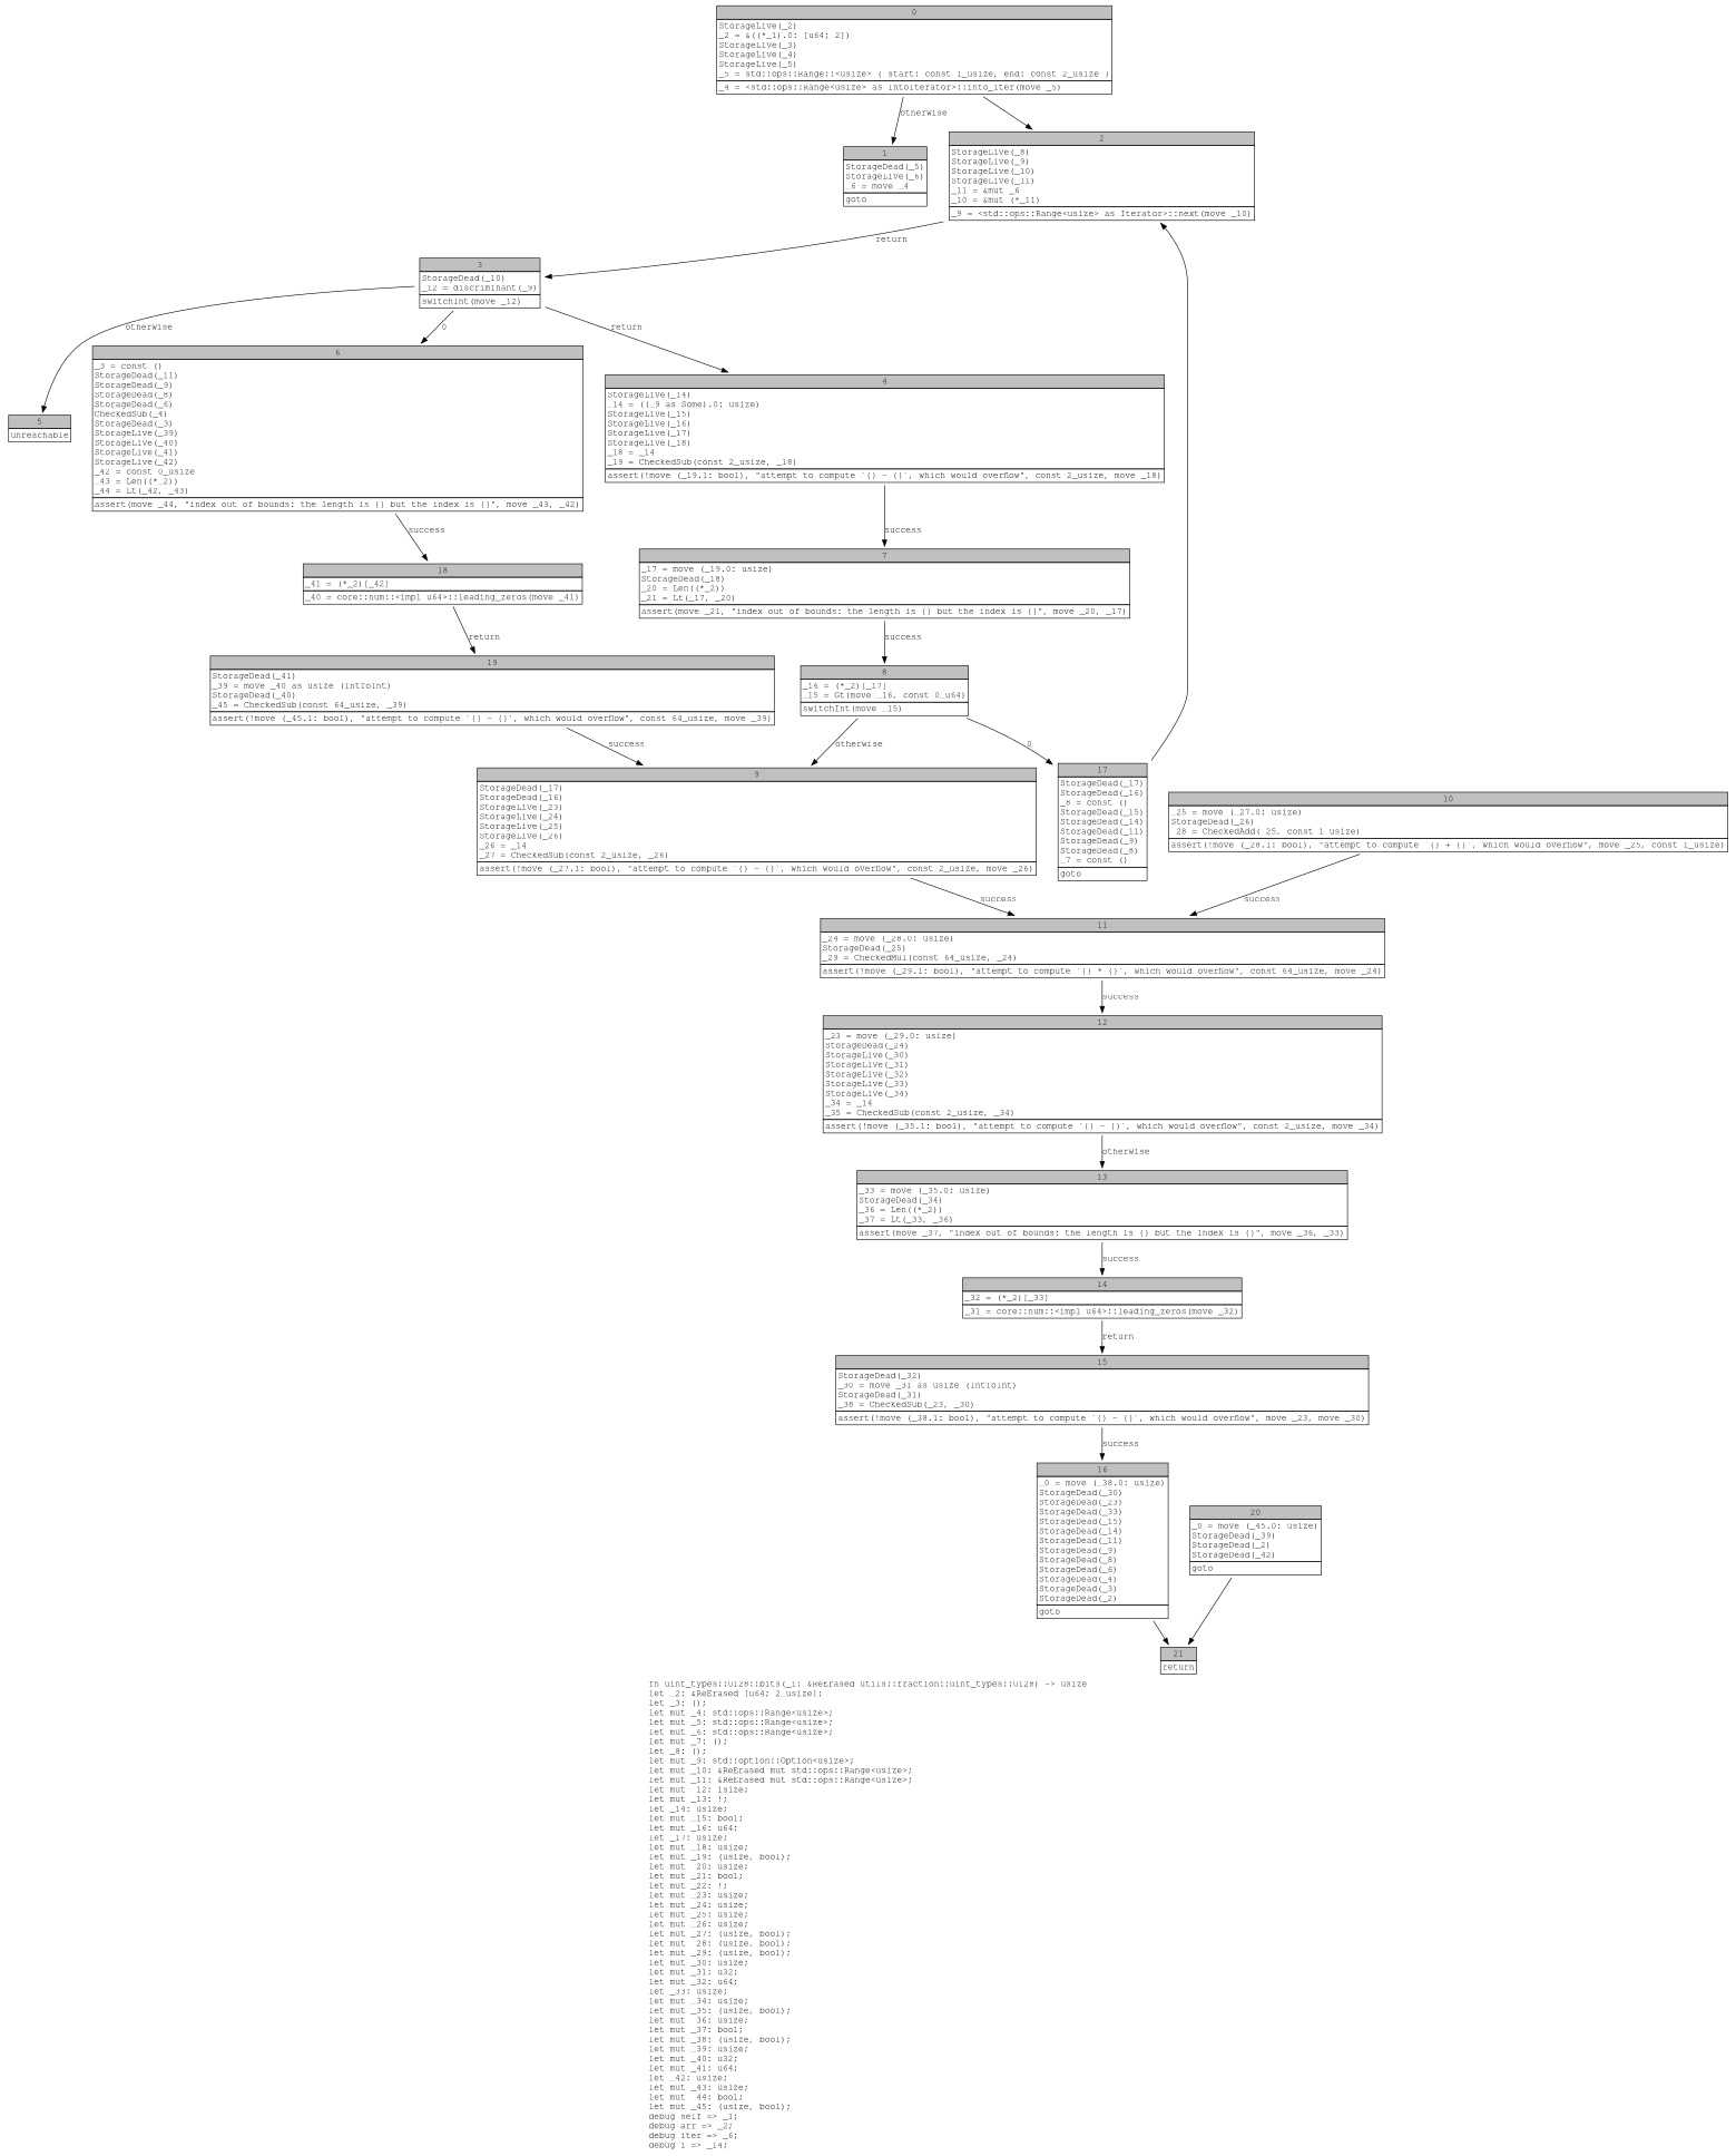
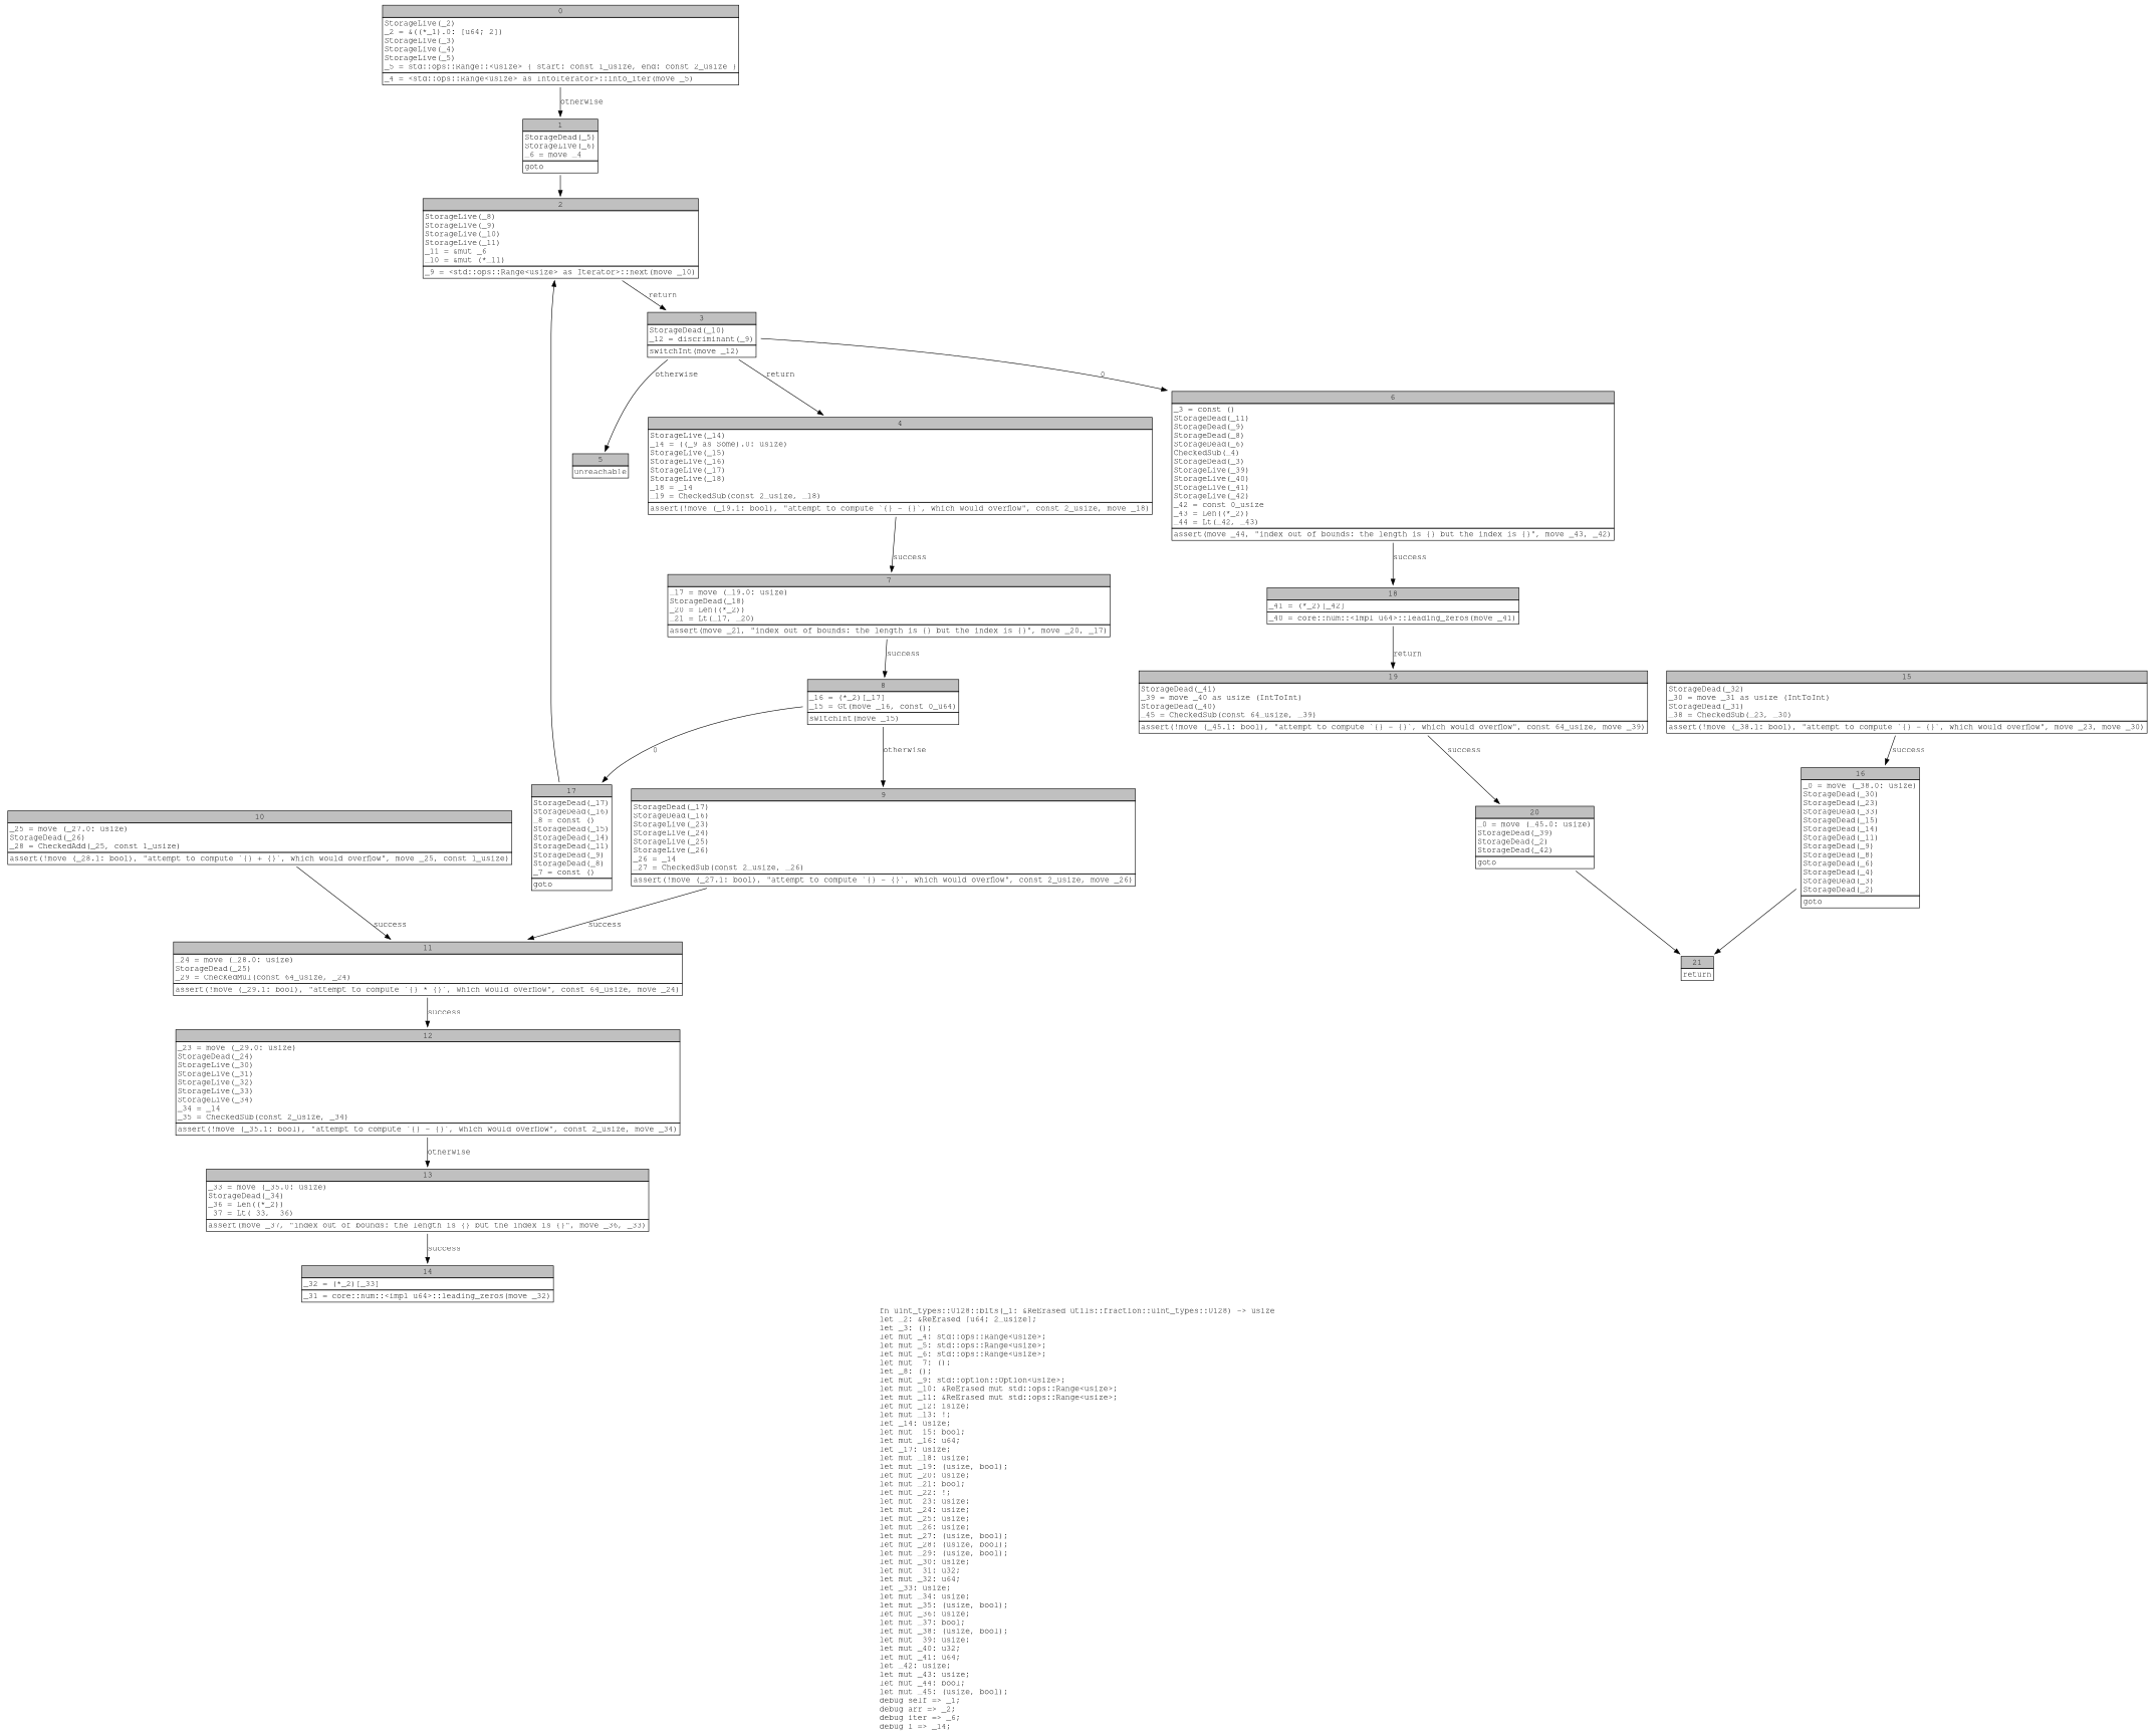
  digraph {
    fontname="Courier, monospace"
    label=<fn uint_types::U128::bits(_1: &amp;ReErased utils::fraction::uint_types::U128) -&gt; usize<br align="left"/>let _2: &amp;ReErased [u64; 2_usize];<br align="left"/>let _3: ();<br align="left"/>let mut _4: std::ops::Range&lt;usize&gt;;<br align="left"/>let mut _5: std::ops::Range&lt;usize&gt;;<br align="left"/>let mut _6: std::ops::Range&lt;usize&gt;;<br align="left"/>let mut _7: ();<br align="left"/>let _8: ();<br align="left"/>let mut _9: std::option::Option&lt;usize&gt;;<br align="left"/>let mut _10: &amp;ReErased mut std::ops::Range&lt;usize&gt;;<br align="left"/>let mut _11: &amp;ReErased mut std::ops::Range&lt;usize&gt;;<br align="left"/>let mut _12: isize;<br align="left"/>let mut _13: !;<br align="left"/>let _14: usize;<br align="left"/>let mut _15: bool;<br align="left"/>let mut _16: u64;<br align="left"/>let _17: usize;<br align="left"/>let mut _18: usize;<br align="left"/>let mut _19: (usize, bool);<br align="left"/>let mut _20: usize;<br align="left"/>let mut _21: bool;<br align="left"/>let mut _22: !;<br align="left"/>let mut _23: usize;<br align="left"/>let mut _24: usize;<br align="left"/>let mut _25: usize;<br align="left"/>let mut _26: usize;<br align="left"/>let mut _27: (usize, bool);<br align="left"/>let mut _28: (usize, bool);<br align="left"/>let mut _29: (usize, bool);<br align="left"/>let mut _30: usize;<br align="left"/>let mut _31: u32;<br align="left"/>let mut _32: u64;<br align="left"/>let _33: usize;<br align="left"/>let mut _34: usize;<br align="left"/>let mut _35: (usize, bool);<br align="left"/>let mut _36: usize;<br align="left"/>let mut _37: bool;<br align="left"/>let mut _38: (usize, bool);<br align="left"/>let mut _39: usize;<br align="left"/>let mut _40: u32;<br align="left"/>let mut _41: u64;<br align="left"/>let _42: usize;<br align="left"/>let mut _43: usize;<br align="left"/>let mut _44: bool;<br align="left"/>let mut _45: (usize, bool);<br align="left"/>debug self =&gt; _1;<br align="left"/>debug arr =&gt; _2;<br align="left"/>debug iter =&gt; _6;<br align="left"/>debug i =&gt; _14;<br align="left"/>>
    node [fontname="Courier, monospace" shape=none]
    edge [fontname="Courier, monospace"]
    n1 [label=<<table border="0" cellborder="1" cellspacing="0"><tr><td bgcolor="gray" align="center" colspan="1">0</td></tr><tr><td align="left" balign="left">StorageLive(_2)<br/>_2 = &amp;((*_1).0: [u64; 2])<br/>StorageLive(_3)<br/>StorageLive(_4)<br/>StorageLive(_5)<br/>_5 = std::ops::Range::&lt;usize&gt; { start: const 1_usize, end: const 2_usize }<br/></td></tr><tr><td align="left">_4 = &lt;std::ops::Range&lt;usize&gt; as IntoIterator&gt;::into_iter(move _5)</td></tr></table>>]
    n2 [label=<<table border="0" cellborder="1" cellspacing="0"><tr><td bgcolor="gray" align="center" colspan="1">1</td></tr><tr><td align="left" balign="left">StorageDead(_5)<br/>StorageLive(_6)<br/>_6 = move _4<br/></td></tr><tr><td align="left">goto</td></tr></table>>]
    n3 [label=<<table border="0" cellborder="1" cellspacing="0"><tr><td bgcolor="gray" align="center" colspan="1">2</td></tr><tr><td align="left" balign="left">StorageLive(_8)<br/>StorageLive(_9)<br/>StorageLive(_10)<br/>StorageLive(_11)<br/>_11 = &amp;mut _6<br/>_10 = &amp;mut (*_11)<br/></td></tr><tr><td align="left">_9 = &lt;std::ops::Range&lt;usize&gt; as Iterator&gt;::next(move _10)</td></tr></table>>]
    n4 [label=<<table border="0" cellborder="1" cellspacing="0"><tr><td bgcolor="gray" align="center" colspan="1">3</td></tr><tr><td align="left" balign="left">StorageDead(_10)<br/>_12 = discriminant(_9)<br/></td></tr><tr><td align="left">switchInt(move _12)</td></tr></table>>]
    n5 [label=<<table border="0" cellborder="1" cellspacing="0"><tr><td bgcolor="gray" align="center" colspan="1">4</td></tr><tr><td align="left" balign="left">StorageLive(_14)<br/>_14 = ((_9 as Some).0: usize)<br/>StorageLive(_15)<br/>StorageLive(_16)<br/>StorageLive(_17)<br/>StorageLive(_18)<br/>_18 = _14<br/>_19 = CheckedSub(const 2_usize, _18)<br/></td></tr><tr><td align="left">assert(!move (_19.1: bool), &quot;attempt to compute `{} - {}`, which would overflow&quot;, const 2_usize, move _18)</td></tr></table>>]
    n6 [label=<<table border="0" cellborder="1" cellspacing="0"><tr><td bgcolor="gray" align="center" colspan="1">5</td></tr><tr><td align="left">unreachable</td></tr></table>>]
    n7 [label=<<table border="0" cellborder="1" cellspacing="0"><tr><td bgcolor="gray" align="center" colspan="1">6</td></tr><tr><td align="left" balign="left">_3 = const ()<br/>StorageDead(_11)<br/>StorageDead(_9)<br/>StorageDead(_8)<br/>StorageDead(_6)<br/>CheckedSub(_4)<br/>StorageDead(_3)<br/>StorageLive(_39)<br/>StorageLive(_40)<br/>StorageLive(_41)<br/>StorageLive(_42)<br/>_42 = const 0_usize<br/>_43 = Len((*_2))<br/>_44 = Lt(_42, _43)<br/></td></tr><tr><td align="left">assert(move _44, &quot;index out of bounds: the length is {} but the index is {}&quot;, move _43, _42)</td></tr></table>>]
    n8 [label=<<table border="0" cellborder="1" cellspacing="0"><tr><td bgcolor="gray" align="center" colspan="1">7</td></tr><tr><td align="left" balign="left">_17 = move (_19.0: usize)<br/>StorageDead(_18)<br/>_20 = Len((*_2))<br/>_21 = Lt(_17, _20)<br/></td></tr><tr><td align="left">assert(move _21, &quot;index out of bounds: the length is {} but the index is {}&quot;, move _20, _17)</td></tr></table>>]
    n9 [label=<<table border="0" cellborder="1" cellspacing="0"><tr><td bgcolor="gray" align="center" colspan="1">18</td></tr><tr><td align="left" balign="left">_41 = (*_2)[_42]<br/></td></tr><tr><td align="left">_40 = core::num::&lt;impl u64&gt;::leading_zeros(move _41)</td></tr></table>>]
    n10 [label=<<table border="0" cellborder="1" cellspacing="0"><tr><td bgcolor="gray" align="center" colspan="1">8</td></tr><tr><td align="left" balign="left">_16 = (*_2)[_17]<br/>_15 = Gt(move _16, const 0_u64)<br/></td></tr><tr><td align="left">switchInt(move _15)</td></tr></table>>]
    n11 [label=<<table border="0" cellborder="1" cellspacing="0"><tr><td bgcolor="gray" align="center" colspan="1">19</td></tr><tr><td align="left" balign="left">StorageDead(_41)<br/>_39 = move _40 as usize (IntToInt)<br/>StorageDead(_40)<br/>_45 = CheckedSub(const 64_usize, _39)<br/></td></tr><tr><td align="left">assert(!move (_45.1: bool), &quot;attempt to compute `{} - {}`, which would overflow&quot;, const 64_usize, move _39)</td></tr></table>>]
    n12 [label=<<table border="0" cellborder="1" cellspacing="0"><tr><td bgcolor="gray" align="center" colspan="1">9</td></tr><tr><td align="left" balign="left">StorageDead(_17)<br/>StorageDead(_16)<br/>StorageLive(_23)<br/>StorageLive(_24)<br/>StorageLive(_25)<br/>StorageLive(_26)<br/>_26 = _14<br/>_27 = CheckedSub(const 2_usize, _26)<br/></td></tr><tr><td align="left">assert(!move (_27.1: bool), &quot;attempt to compute `{} - {}`, which would overflow&quot;, const 2_usize, move _26)</td></tr></table>>]
    n13 [label=<<table border="0" cellborder="1" cellspacing="0"><tr><td bgcolor="gray" align="center" colspan="1">17</td></tr><tr><td align="left" balign="left">StorageDead(_17)<br/>StorageDead(_16)<br/>_8 = const ()<br/>StorageDead(_15)<br/>StorageDead(_14)<br/>StorageDead(_11)<br/>StorageDead(_9)<br/>StorageDead(_8)<br/>_7 = const ()<br/></td></tr><tr><td align="left">goto</td></tr></table>>]
    n14 [label=<<table border="0" cellborder="1" cellspacing="0"><tr><td bgcolor="gray" align="center" colspan="1">11</td></tr><tr><td align="left" balign="left">_24 = move (_28.0: usize)<br/>StorageDead(_25)<br/>_29 = CheckedMul(const 64_usize, _24)<br/></td></tr><tr><td align="left">assert(!move (_29.1: bool), &quot;attempt to compute `{} * {}`, which would overflow&quot;, const 64_usize, move _24)</td></tr></table>>]
    n15 [label=<<table border="0" cellborder="1" cellspacing="0"><tr><td bgcolor="gray" align="center" colspan="1">10</td></tr><tr><td align="left" balign="left">_25 = move (_27.0: usize)<br/>StorageDead(_26)<br/>_28 = CheckedAdd(_25, const 1_usize)<br/></td></tr><tr><td align="left">assert(!move (_28.1: bool), &quot;attempt to compute `{} + {}`, which would overflow&quot;, move _25, const 1_usize)</td></tr></table>>]
    n16 [label=<<table border="0" cellborder="1" cellspacing="0"><tr><td bgcolor="gray" align="center" colspan="1">12</td></tr><tr><td align="left" balign="left">_23 = move (_29.0: usize)<br/>StorageDead(_24)<br/>StorageLive(_30)<br/>StorageLive(_31)<br/>StorageLive(_32)<br/>StorageLive(_33)<br/>StorageLive(_34)<br/>_34 = _14<br/>_35 = CheckedSub(const 2_usize, _34)<br/></td></tr><tr><td align="left">assert(!move (_35.1: bool), &quot;attempt to compute `{} - {}`, which would overflow&quot;, const 2_usize, move _34)</td></tr></table>>]
    n17 [label=<<table border="0" cellborder="1" cellspacing="0"><tr><td bgcolor="gray" align="center" colspan="1">13</td></tr><tr><td align="left" balign="left">_33 = move (_35.0: usize)<br/>StorageDead(_34)<br/>_36 = Len((*_2))<br/>_37 = Lt(_33, _36)<br/></td></tr><tr><td align="left">assert(move _37, &quot;index out of bounds: the length is {} but the index is {}&quot;, move _36, _33)</td></tr></table>>]
    n18 [label=<<table border="0" cellborder="1" cellspacing="0"><tr><td bgcolor="gray" align="center" colspan="1">14</td></tr><tr><td align="left" balign="left">_32 = (*_2)[_33]<br/></td></tr><tr><td align="left">_31 = core::num::&lt;impl u64&gt;::leading_zeros(move _32)</td></tr></table>>]
    n19 [label=<<table border="0" cellborder="1" cellspacing="0"><tr><td bgcolor="gray" align="center" colspan="1">15</td></tr><tr><td align="left" balign="left">StorageDead(_32)<br/>_30 = move _31 as usize (IntToInt)<br/>StorageDead(_31)<br/>_38 = CheckedSub(_23, _30)<br/></td></tr><tr><td align="left">assert(!move (_38.1: bool), &quot;attempt to compute `{} - {}`, which would overflow&quot;, move _23, move _30)</td></tr></table>>]
    n20 [label=<<table border="0" cellborder="1" cellspacing="0"><tr><td bgcolor="gray" align="center" colspan="1">16</td></tr><tr><td align="left" balign="left">_0 = move (_38.0: usize)<br/>StorageDead(_30)<br/>StorageDead(_23)<br/>StorageDead(_33)<br/>StorageDead(_15)<br/>StorageDead(_14)<br/>StorageDead(_11)<br/>StorageDead(_9)<br/>StorageDead(_8)<br/>StorageDead(_6)<br/>StorageDead(_4)<br/>StorageDead(_3)<br/>StorageDead(_2)<br/></td></tr><tr><td align="left">goto</td></tr></table>>]
    n21 [label=<<table border="0" cellborder="1" cellspacing="0"><tr><td bgcolor="gray" align="center" colspan="1">21</td></tr><tr><td align="left">return</td></tr></table>>]
    n22 [label=<<table border="0" cellborder="1" cellspacing="0"><tr><td bgcolor="gray" align="center" colspan="1">20</td></tr><tr><td align="left" balign="left">_0 = move (_45.0: usize)<br/>StorageDead(_39)<br/>StorageDead(_2)<br/>StorageDead(_42)<br/></td></tr><tr><td align="left">goto</td></tr></table>>]
    n1 -> n2 [label=otherwise]
-   n1 -> n3
+   n2 -> n3
    n3 -> n4 [label=return]
    n4 -> n5 [label=return]
    n4 -> n6 [label=otherwise]
    n4 -> n7 [label=0]
    n5 -> n8 [label=success]
    n7 -> n9 [label=success]
    n8 -> n10 [label=success]
    n9 -> n11 [label=return]
    n10 -> n12 [label=otherwise]
    n10 -> n13 [label=0]
-   n11 -> n12 [label=success]
+   n11 -> n22 [label=success]
    n12 -> n14 [label=success]
    n13 -> n3
    n14 -> n16 [label=success]
    n15 -> n14 [label=success]
    n16 -> n17 [label=otherwise]
    n17 -> n18 [label=success]
-   n18 -> n19 [label=return]
    n19 -> n20 [label=success]
    n20 -> n21
    n22 -> n21
  }
